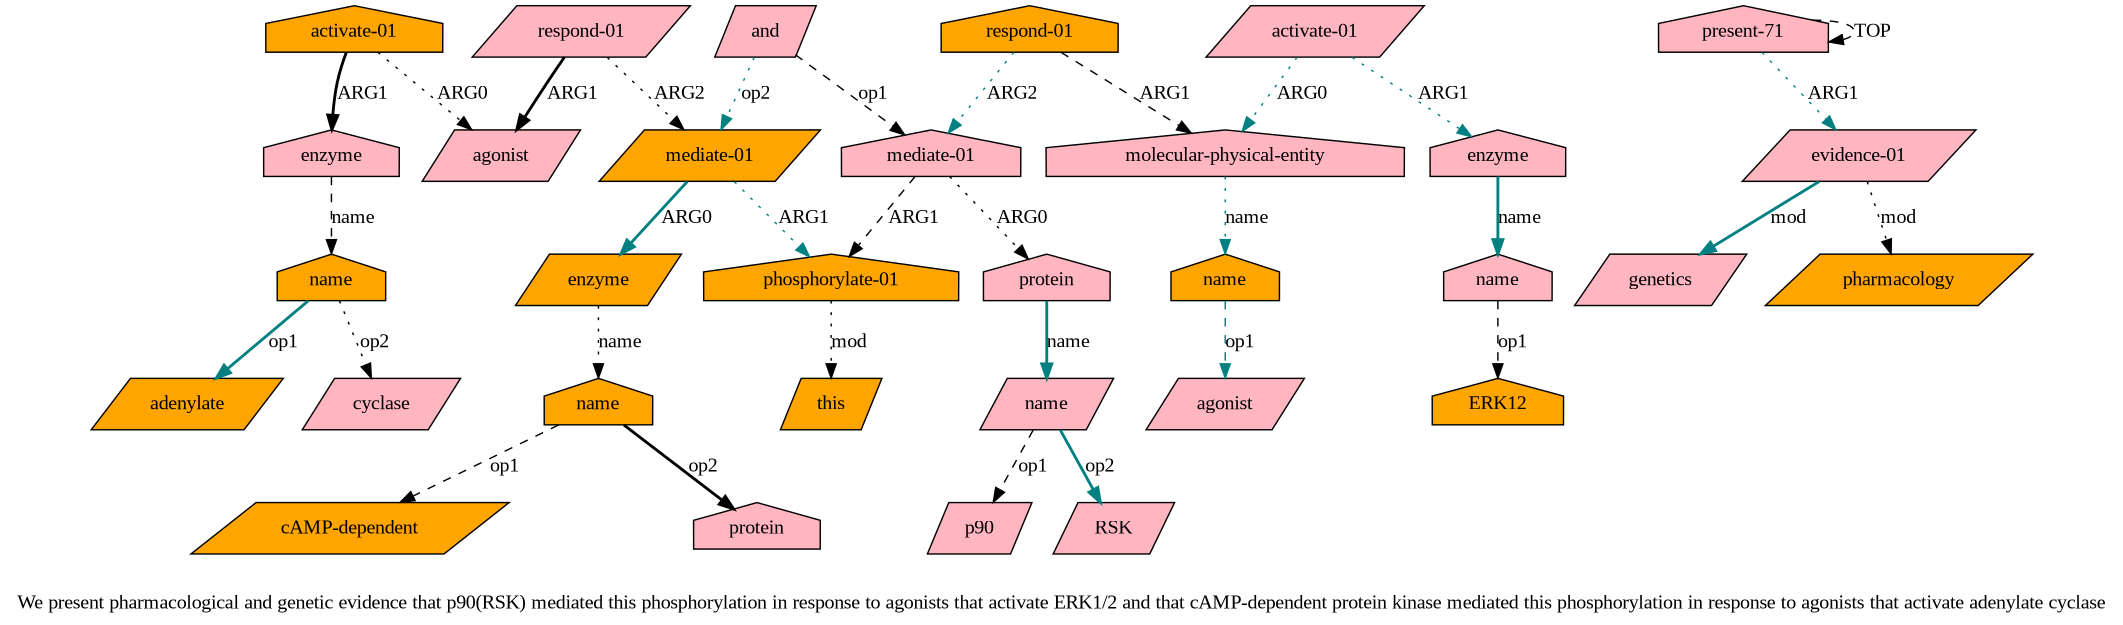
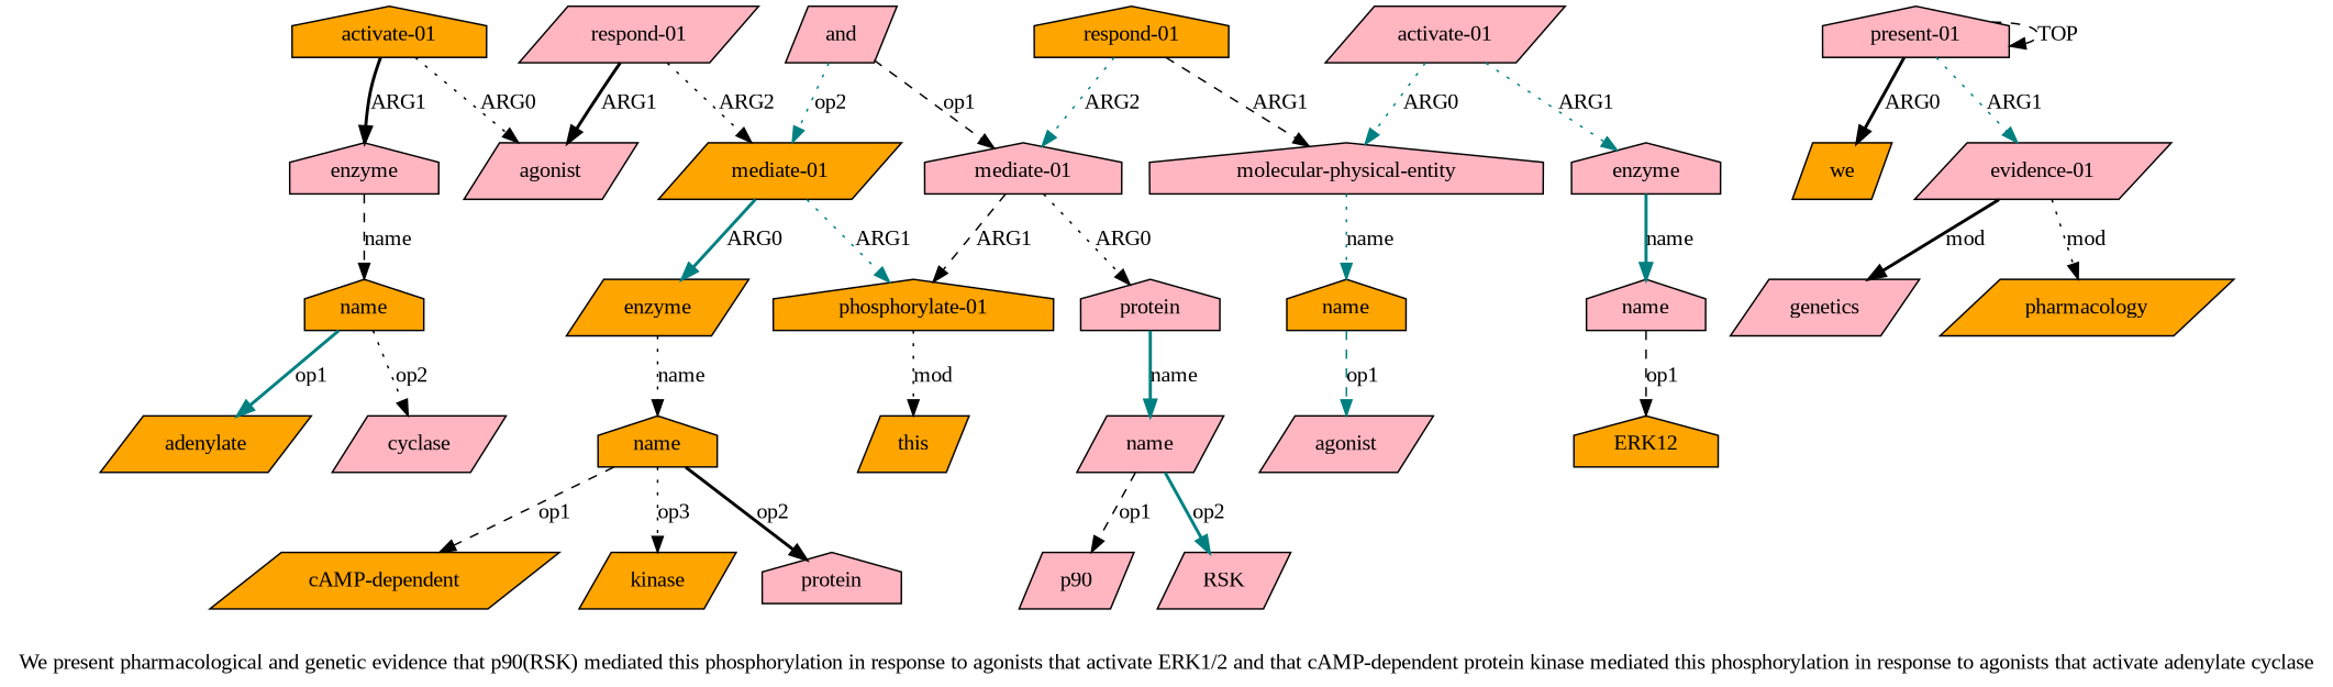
  digraph {
    fontname="Liberation Serif"
    label="We present pharmacological and genetic evidence that p90(RSK) mediated this phosphorylation in response to agonists that activate ERK1/2 and that cAMP-dependent protein kinase mediated this phosphorylation in response to agonists that activate adenylate cyclase"
    node [color=black fillcolor=lightpink fontname="Liberation Serif" gold_ind=-1 gold_label=name shape=parallelogram style=filled test_ind=-1 test_label=name]
    edge [color=black fontname="Liberation Serif" gold_label=ARG1 style=dotted test_label=ARG1]
    n1 [fillcolor=orange gold_ind=20 gold_label="activate-01" label="activate-01" shape=house test_ind=20 test_label="activate-01"]
    n2 [gold_ind=21 gold_label=enzyme label=enzyme shape=house test_ind=21 test_label=enzyme]
    n3 [gold_ind=19 gold_label=agonist label=agonist test_ind=19 test_label=agonist]
    n4 [fillcolor=orange gold_ind=22 label=name shape=house test_ind=22]
    n5 [fillcolor=orange gold_label=adenylate label=adenylate test_label=adenylate]
    n6 [gold_label=cyclase label=cyclase test_label=cyclase]
    n7 [gold_ind=23 gold_label=genetics label=genetics test_ind=23 test_label=genetics]
    n8 [fillcolor=orange gold_ind=24 gold_label=pharmacology label=pharmacology test_ind=24 test_label=pharmacology]
    n9 [fillcolor=orange gold_label=ERK12 label=ERK12 shape=house test_label=ERK12]
    n10 [gold_label=p90 label=p90 test_label=p90]
    n11 [fillcolor=orange gold_label="cAMP-dependent" label="cAMP-dependent" test_label="cAMP-dependent"]
+   n12 [fillcolor=orange gold_label=kinase label=kinase test_label=kinase]
    n13 [gold_label=RSK label=RSK test_label=RSK]
    n14 [fillcolor=orange gold_ind=15 gold_label="mediate-01" label="mediate-01" test_ind=15 test_label="mediate-01"]
    n15 [fillcolor=orange gold_ind=16 gold_label=enzyme label=enzyme test_ind=16 test_label=enzyme]
    n16 [fillcolor=orange gold_ind=7 gold_label="phosphorylate-01" label="phosphorylate-01" shape=house test_ind=7 test_label="phosphorylate-01"]
    n17 [fillcolor=orange gold_ind=17 label=name shape=house test_ind=17]
    n18 [fillcolor=orange gold_ind=8 gold_label=this label=this test_ind=8 test_label=this]
    n19 [gold_label=protein label=protein shape=house test_label=protein]
    n20 [gold_ind=14 label=name shape=house test_ind=14]
    n21 [fillcolor=orange gold_ind=11 label=name shape=house test_ind=11]
    n22 [gold_label=agonist label=agonist test_label=agonist]
    n23 [gold_ind=10 gold_label="molecular-physical-entity" label="molecular-physical-entity" shape=house test_ind=10 test_label="molecular-physical-entity"]
    n24 [gold_ind=13 gold_label=enzyme label=enzyme shape=house test_ind=13 test_label=enzyme]
    n25 [gold_ind=12 gold_label="activate-01" label="activate-01" test_ind=12 test_label="activate-01"]
    n26 [gold_ind=18 gold_label="respond-01" label="respond-01" test_ind=18 test_label="respond-01"]
-   n28 [gold_ind=0 gold_label="present-01" label="present-71" shape=house test_ind=0 test_label="present-01"]
+   n27 [fillcolor=orange gold_ind=1 gold_label=we label=we test_ind=1 test_label=we]
+   n28 [gold_ind=0 gold_label="present-01" label="present-01" shape=house test_ind=0 test_label="present-01"]
    n29 [gold_ind=2 gold_label="evidence-01" label="evidence-01" test_ind=2 test_label="evidence-01"]
    n30 [gold_ind=3 gold_label=and label=and test_ind=3 test_label=and]
    n31 [gold_ind=4 gold_label="mediate-01" label="mediate-01" shape=house test_ind=4 test_label="mediate-01"]
    n32 [gold_ind=5 gold_label=protein label=protein shape=house test_ind=5 test_label=protein]
    n33 [gold_ind=6 label=name test_ind=6]
    n34 [fillcolor=orange gold_ind=9 gold_label="respond-01" label="respond-01" shape=house test_ind=9 test_label="respond-01"]
    n1 -> n2 [label=ARG1 style=bold]
    n1 -> n3 [gold_label=ARG0 label=ARG0 test_label=ARG0]
    n2 -> n4 [gold_label=name label=name style=dashed test_label=name]
    n4 -> n5 [color=teal gold_label=op1 label=op1 style=bold test_label=op1]
    n4 -> n6 [gold_label=op2 label=op2 test_label=op2]
    n14 -> n15 [color=teal gold_label=ARG0 label=ARG0 style=bold test_label=ARG0]
    n14 -> n16 [color=teal label=ARG1]
    n15 -> n17 [gold_label=name label=name test_label=name]
    n16 -> n18 [gold_label=mod label=mod test_label=mod]
    n17 -> n11 [gold_label=op1 label=op1 style=dashed test_label=op1]
+   n17 -> n12 [gold_label=op3 label=op3 test_label=op3]
    n17 -> n19 [gold_label=op2 label=op2 style=bold test_label=op2]
    n20 -> n9 [gold_label=op1 label=op1 style=dashed test_label=op1]
    n21 -> n22 [color=teal gold_label=op1 label=op1 style=dashed test_label=op1]
    n23 -> n21 [color=teal gold_label=name label=name test_label=name]
    n24 -> n20 [color=teal gold_label=name label=name style=bold test_label=name]
    n25 -> n23 [color=teal gold_label=ARG0 label=ARG0 test_label=ARG0]
    n25 -> n24 [color=teal label=ARG1]
    n26 -> n3 [label=ARG1 style=bold]
    n26 -> n14 [gold_label=ARG2 label=ARG2 test_label=ARG2]
+   n28 -> n27 [gold_label=ARG0 label=ARG0 style=bold test_label=ARG0]
    n28 -> n28 [gold_label=TOP label=TOP style=dashed test_label=TOP]
    n28 -> n29 [color=teal label=ARG1]
-   n29 -> n7 [color=teal gold_label=mod label=mod style=bold test_label=mod]
+   n29 -> n7 [gold_label=mod label=mod style=bold test_label=mod]
    n29 -> n8 [gold_label=mod label=mod test_label=mod]
    n30 -> n14 [color=teal gold_label=op2 label=op2 test_label=op2]
    n30 -> n31 [gold_label=op1 label=op1 style=dashed test_label=op1]
    n31 -> n16 [label=ARG1 style=dashed]
    n31 -> n32 [gold_label=ARG0 label=ARG0 test_label=ARG0]
    n32 -> n33 [color=teal gold_label=name label=name style=bold test_label=name]
    n33 -> n10 [gold_label=op1 label=op1 style=dashed test_label=op1]
    n33 -> n13 [color=teal gold_label=op2 label=op2 style=bold test_label=op2]
    n34 -> n23 [label=ARG1 style=dashed]
    n34 -> n31 [color=teal gold_label=ARG2 label=ARG2 test_label=ARG2]
  }
